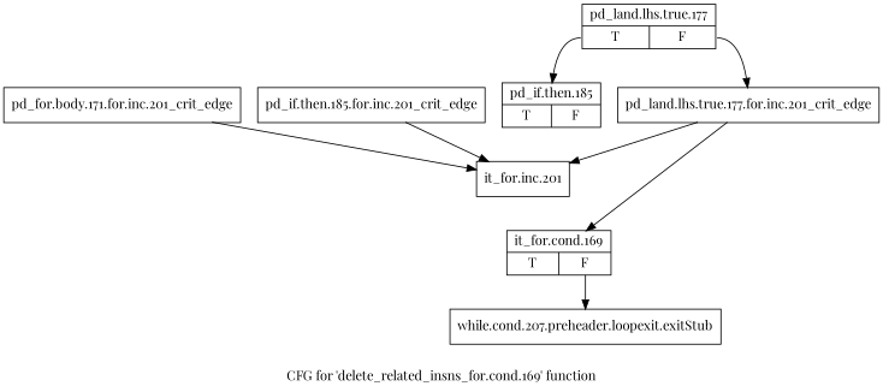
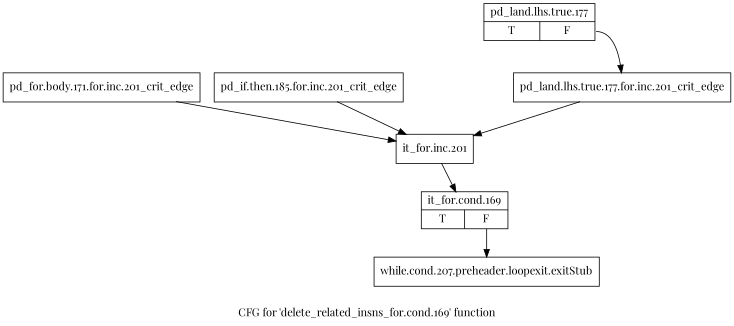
  digraph {
    fontname="Playfair Display"
    label="CFG for 'delete_related_insns_for.cond.169' function"
    node [fontname="Playfair Display" shape=record]
    edge [fontname="Playfair Display"]
    n1 [label="{it_for.cond.169|{<s0>T|<s1>F}}"]
    n2 [label="{while.cond.207.preheader.loopexit.exitStub}"]
    n3 [label="{pd_land.lhs.true.177|{<s0>T|<s1>F}}"]
-   n4 [label="{pd_if.then.185|{<s0>T|<s1>F}}"]
    n5 [label="{pd_land.lhs.true.177.for.inc.201_crit_edge}"]
    n6 [label="{pd_for.body.171.for.inc.201_crit_edge}"]
    n7 [label="{it_for.inc.201}"]
    n8 [label="{pd_if.then.185.for.inc.201_crit_edge}"]
    n1 -> n2 [tailport=s1]
-   n3 -> n4 [tailport=s0]
    n3 -> n5 [tailport=s1]
    n5 -> n7
    n6 -> n7
-   n5 -> n1
+   n7 -> n1
    n8 -> n7
  }
